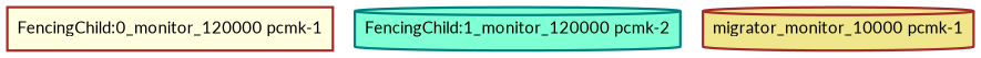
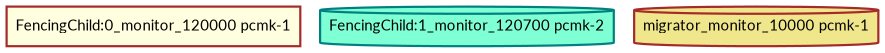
  digraph {
    fontname=Lato
    node [color=brown fontcolor=black style="bold,filled" shape=cylinder fontname=Lato]
    "FencingChild:0_monitor_120000 pcmk-1" [fillcolor=lightyellow shape=box]
-   "FencingChild:1_monitor_120000 pcmk-2" [color=teal fillcolor=aquamarine]
+   "FencingChild:1_monitor_120000 pcmk-2" [color=teal fillcolor=aquamarine label="FencingChild:1_monitor_120700 pcmk-2"]
    "migrator_monitor_10000 pcmk-1" [fillcolor=khaki]
  }
